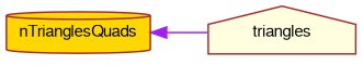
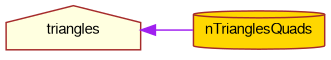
  digraph {
    rankdir=LR
    node [color=brown fontname=FreeSans fontsize=10 style=filled]
    n1 [fillcolor=gold fontcolor=black height=0.2 label=nTrianglesQuads shape=cylinder width=0.4]
    n2 [height=0.2 label=triangles shape=house width=0.4 fillcolor=lightyellow]
-   n1 -> n2 [color=purple dir=back fontname=FreeSans fontsize=10 labelfontname=FreeSans labelfontsize=10 style=solid]
+   n2 -> n1 [color=purple dir=back fontname=FreeSans fontsize=10 labelfontname=FreeSans labelfontsize=10 style=solid]
  }
